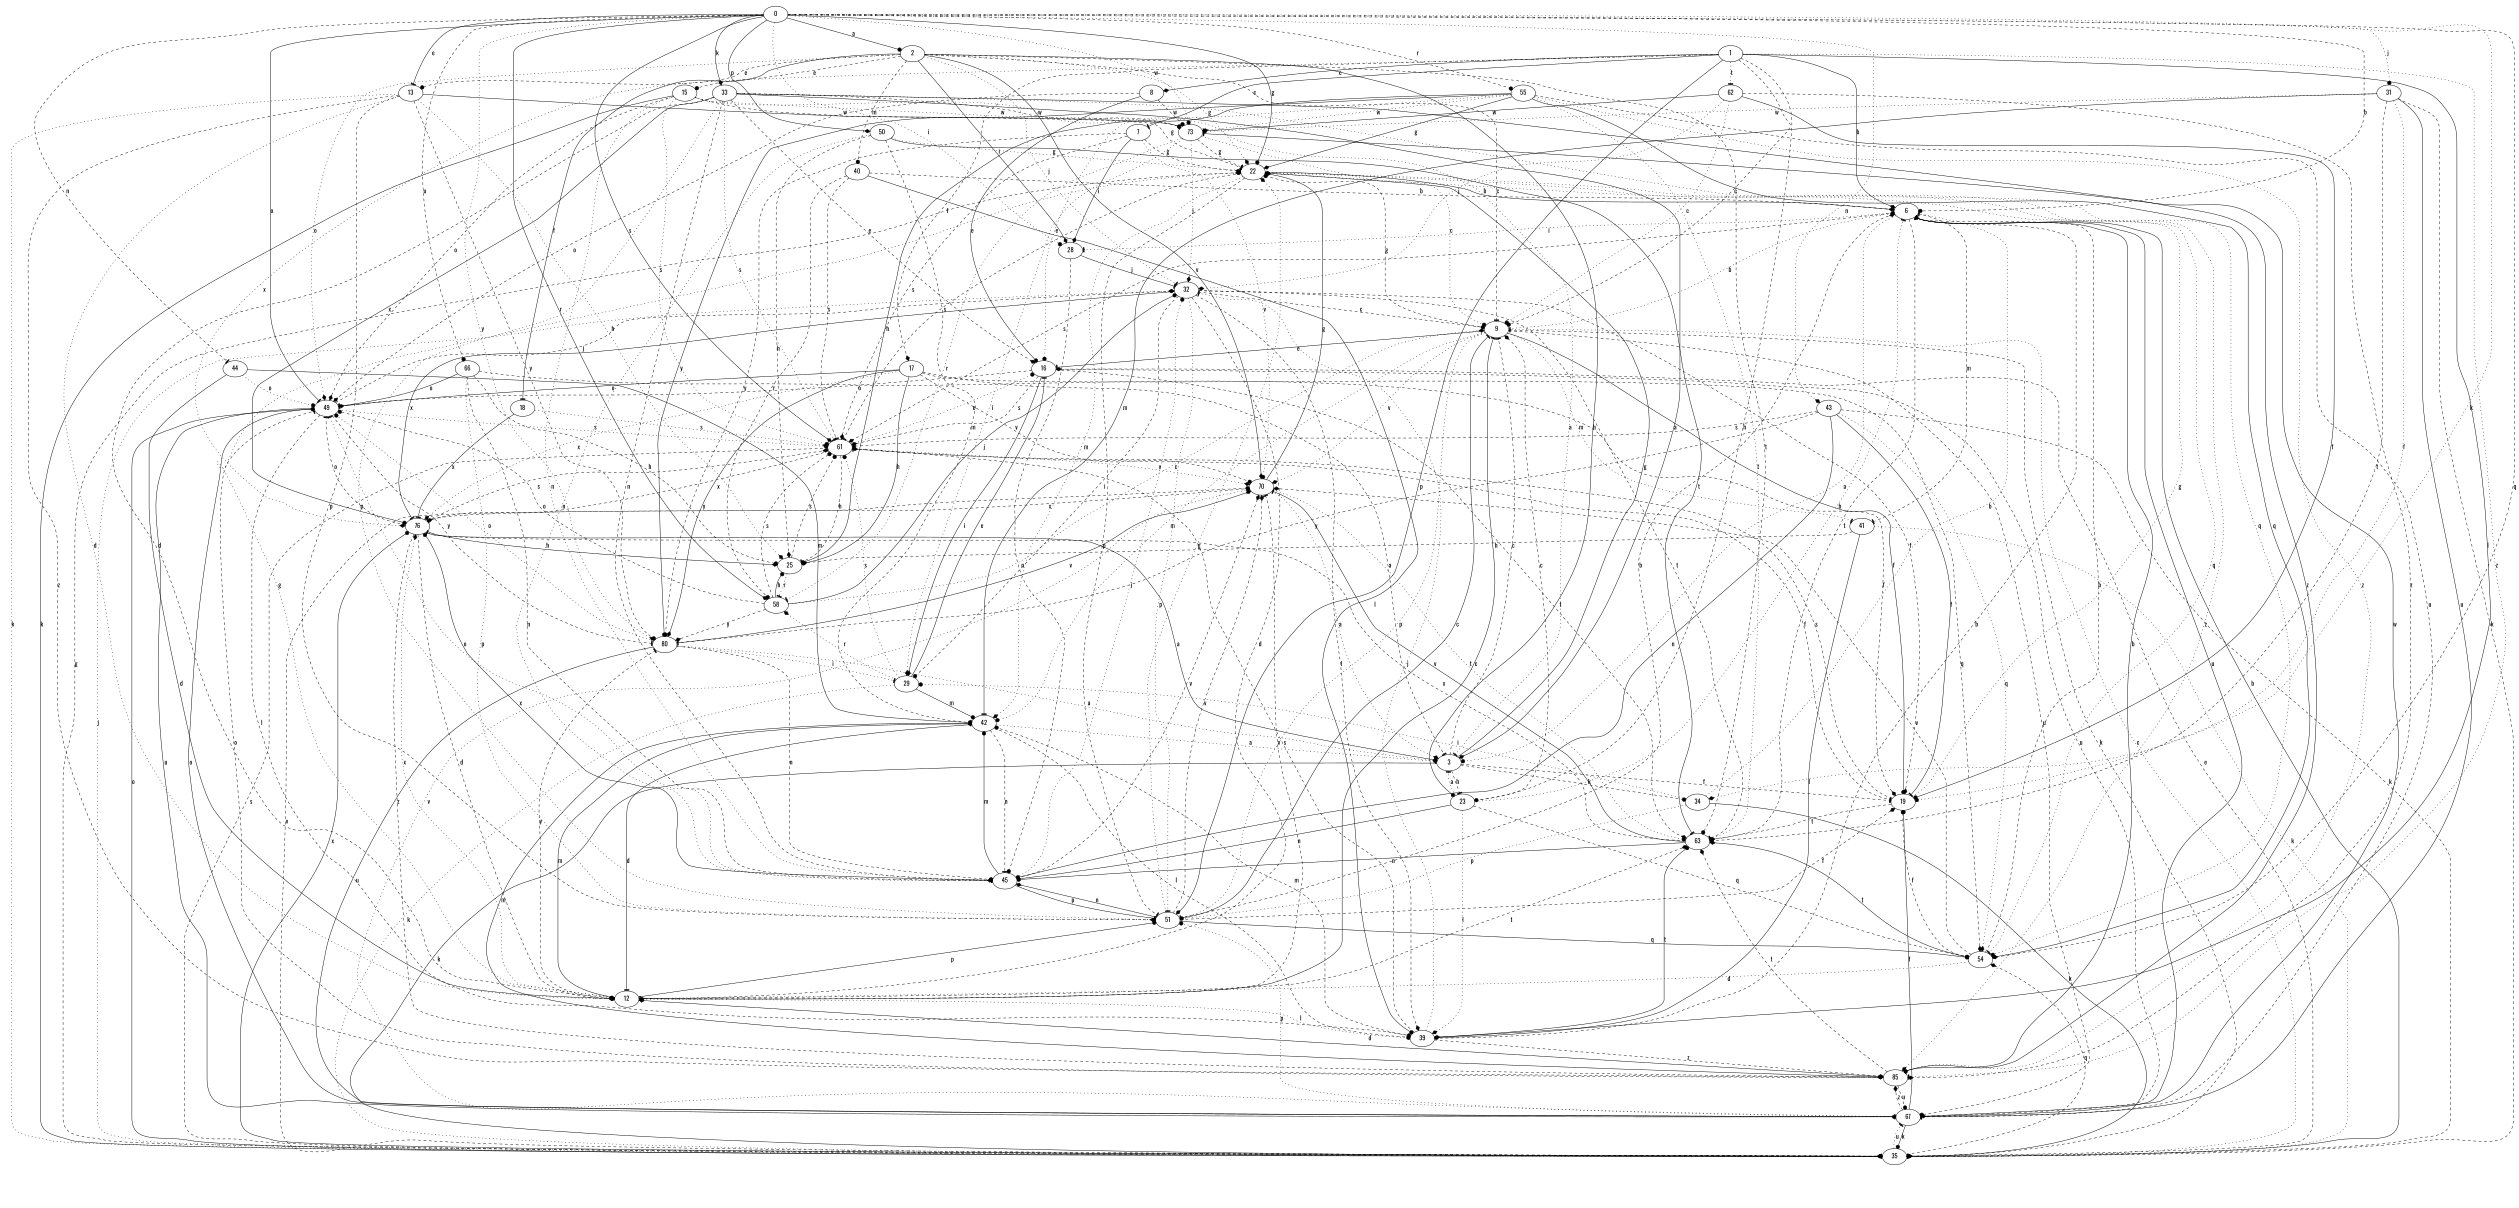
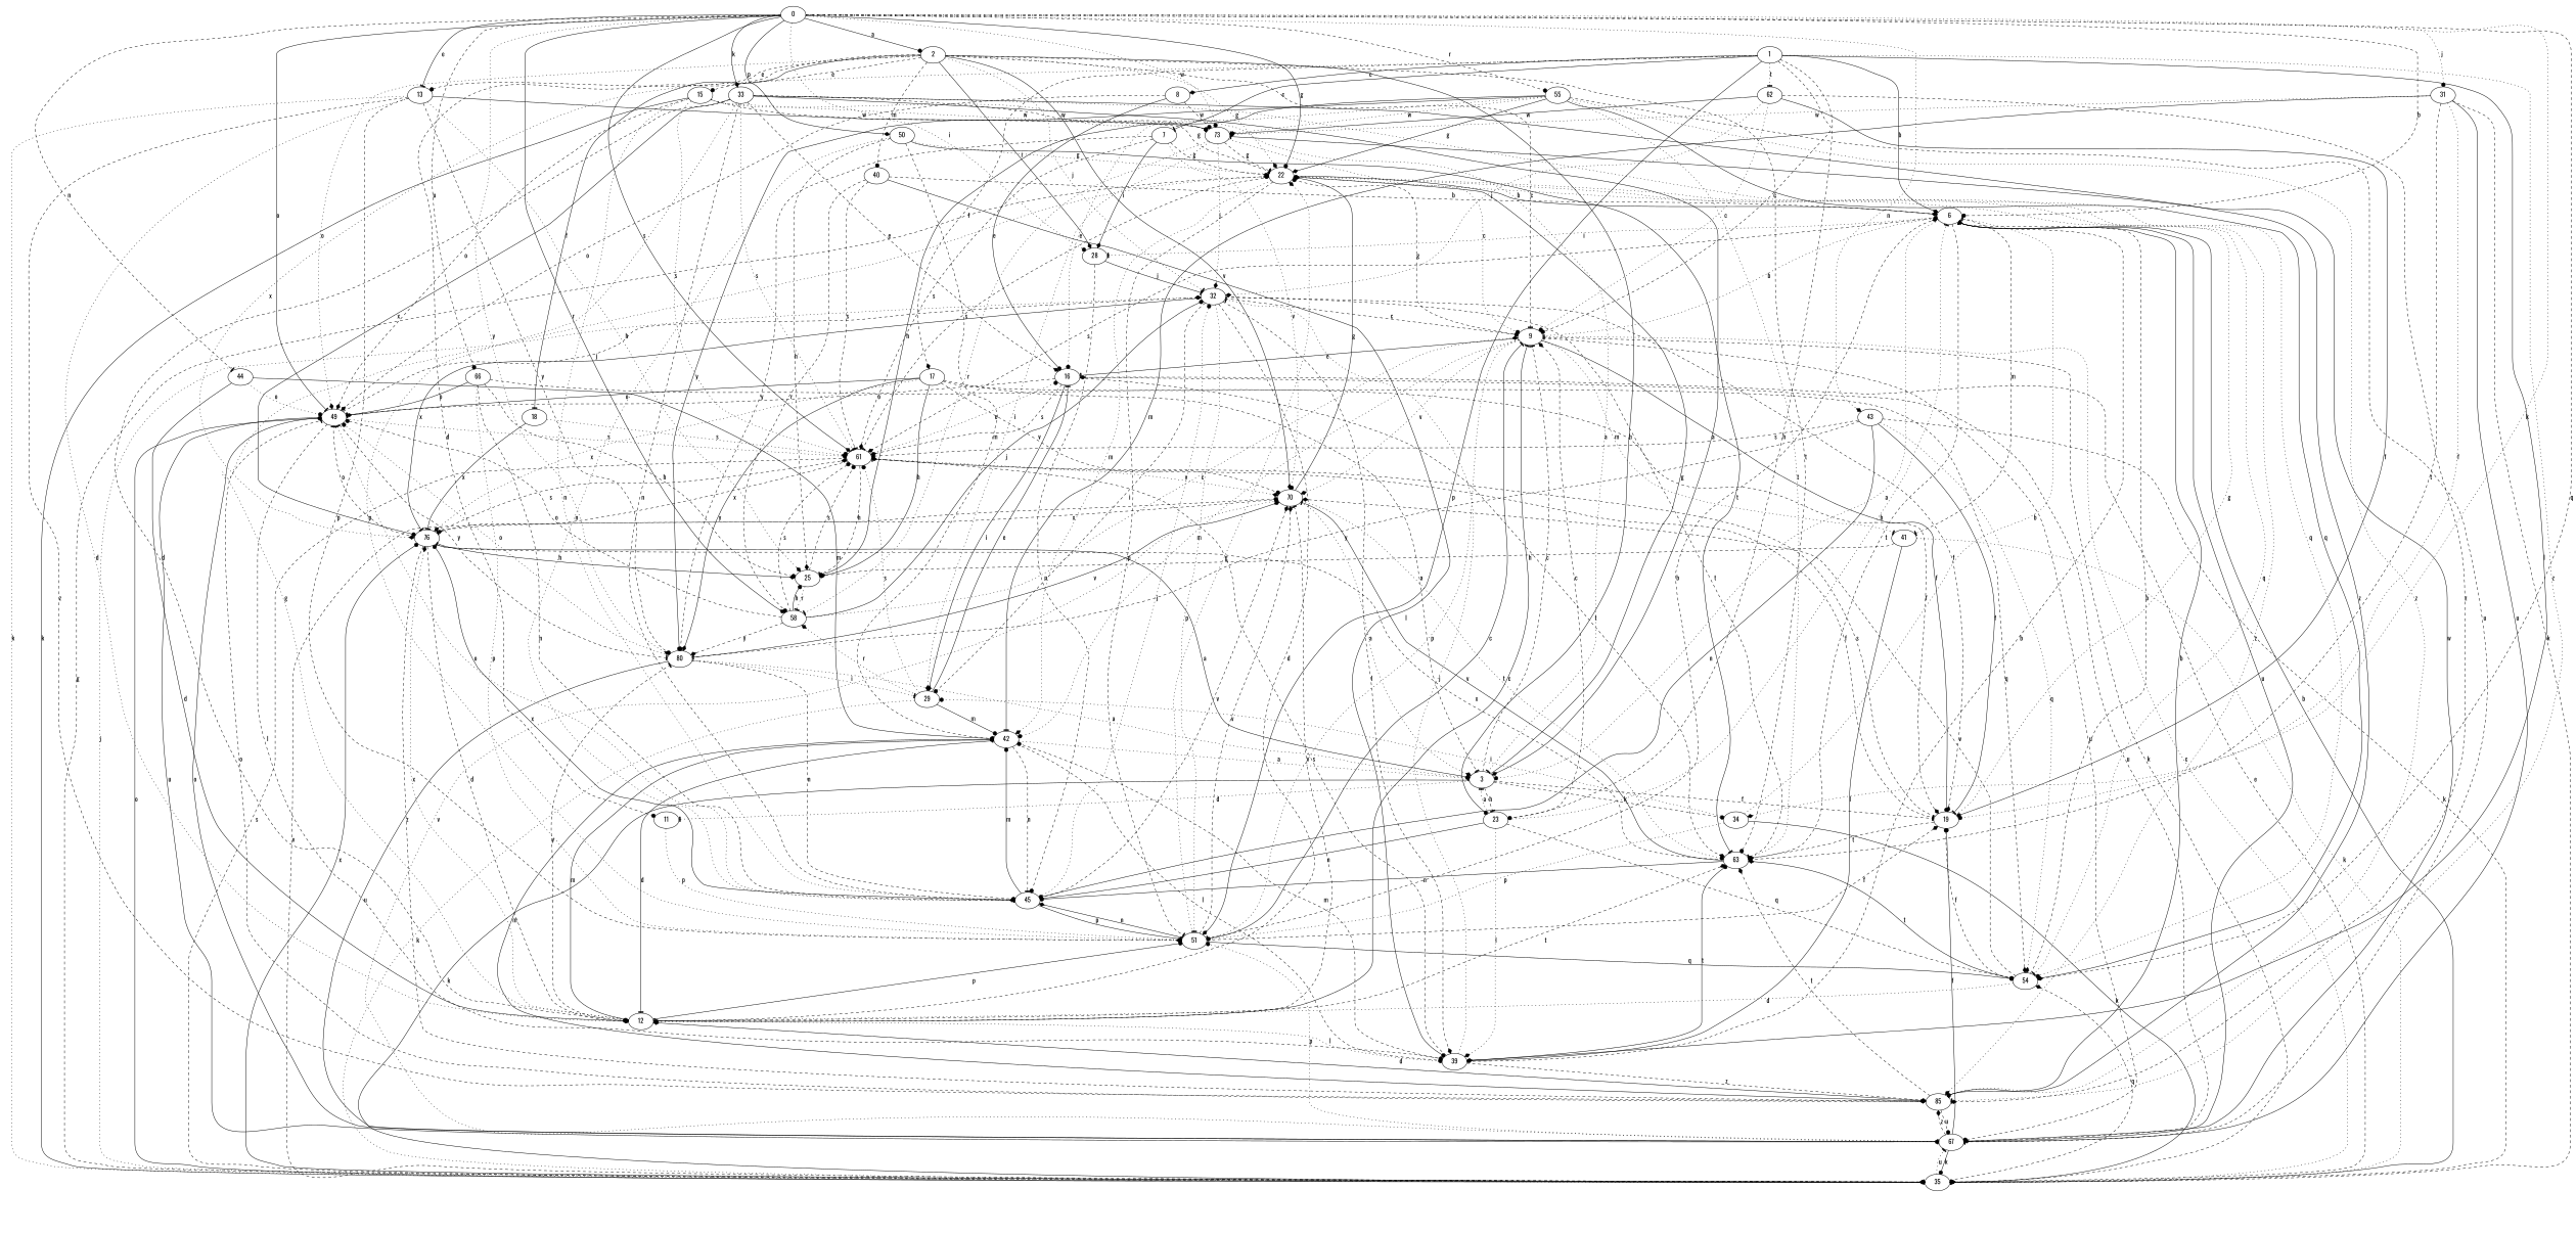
  strict digraph {
    fontname=Oswald
    node [fontname=Oswald]
    edge [arrowhead=dot fontname=Oswald style=dashed]
    0
    2
    6
    13
    22
    28
    31
    33
    34
    43
    44
    49
    50
    54
    55
    58
    61
    66
    73
    80
    9
    23
+   11
    15
    18
    32
    40
    63
    70
    3
    41
    67
    51
    85
    35
    12
    25
    42
    45
    19
    76
    16
    29
    39
    1
    7
    8
    17
    62
    0 -> 2 [label=a style=solid]
    0 -> 6 [label=b]
    0 -> 13 [arrowhead=tee label=e style=solid]
    0 -> 22 [label=g style=solid]
    0 -> 28 [label=i style=dotted]
    0 -> 31 [label=j style=dotted]
    0 -> 33 [arrowhead=diamond label=k style=solid]
    0 -> 34 [arrowhead=diamond label=k style=dotted]
    0 -> 43 [arrowhead=diamond label=n style=dotted]
    0 -> 44 [arrowhead=tee label=n]
    0 -> 49 [arrowhead=tee label=o style=solid]
    0 -> 50 [arrowhead=diamond label=p style=solid]
    0 -> 54 [arrowhead=diamond label=q]
    0 -> 55 [label=r]
    0 -> 58 [arrowhead=diamond label=r style=solid]
    0 -> 61 [arrowhead=diamond label=s style=solid]
    0 -> 66 [label=u]
    0 -> 73 [label=w style=dotted]
    0 -> 80 [arrowhead=diamond label=y style=dotted]
    2 -> 13 [label=e]
    2 -> 22 [arrowhead=diamond label=g style=dotted]
    2 -> 28 [arrowhead=diamond label=i style=solid]
    2 -> 49 [arrowhead=diamond label=o style=dotted]
    2 -> 9 [arrowhead=tee label=c]
    2 -> 23 [label=h style=solid]
+   2 -> 11 [label=d]
    2 -> 15 [label=e]
    2 -> 18 [arrowhead=tee label=f style=solid]
    2 -> 32 [arrowhead=tee label=j style=dotted]
    2 -> 40 [label=m]
    2 -> 63 [label=t]
    2 -> 70 [arrowhead=diamond label=v style=solid]
    6 -> 28 [arrowhead=tee label=i style=dotted]
    6 -> 61 [arrowhead=diamond label=s]
    6 -> 63 [arrowhead=diamond label=t]
    6 -> 3 [label=a style=dotted]
    6 -> 41 [arrowhead=tee label=m]
    6 -> 67 [arrowhead=tee label=u style=solid]
    13 -> 73 [label=w style=solid]
    13 -> 80 [label=y]
    13 -> 51 [label=p]
    13 -> 85 [arrowhead=diamond label=z]
    13 -> 35 [label=k style=dotted]
    13 -> 12 [label=d style=dotted]
    13 -> 25 [arrowhead=diamond label=h style=dotted]
    22 -> 6 [arrowhead=diamond label=b style=solid]
    22 -> 54 [arrowhead=tee label=q style=dotted]
    22 -> 61 [arrowhead=tee label=s]
    22 -> 51 [arrowhead=tee label=p]
    22 -> 85 [arrowhead=diamond label=z style=dotted]
    22 -> 42 [arrowhead=diamond label=m style=dotted]
    28 -> 32 [arrowhead=tee label=j style=solid]
    28 -> 45 [label=n]
    31 -> 73 [label=w style=dotted]
    31 -> 63 [label=t]
    31 -> 67 [arrowhead=tee label=u style=solid]
    31 -> 35 [arrowhead=tee label=k]
    31 -> 42 [arrowhead=tee label=m style=solid]
    31 -> 19 [label=f style=dotted]
    33 -> 54 [label=q style=dotted]
    33 -> 61 [arrowhead=tee label=s style=dotted]
    33 -> 73 [label=w]
    33 -> 3 [arrowhead=diamond label=a style=solid]
    33 -> 51 [arrowhead=tee label=p style=dotted]
    33 -> 85 [label=z style=solid]
    33 -> 12 [arrowhead=diamond label=d]
    33 -> 45 [arrowhead=tee label=n]
    33 -> 76 [label=x style=solid]
    33 -> 16 [arrowhead=diamond label=e]
    34 -> 6 [arrowhead=tee label=b style=dotted]
    34 -> 51 [label=p style=dotted]
    34 -> 35 [arrowhead=tee label=k style=solid]
    34 -> 29 [label=i style=dotted]
    43 -> 54 [arrowhead=diamond label=q style=dotted]
    43 -> 61 [label=s]
    43 -> 80 [arrowhead=tee label=y]
    43 -> 35 [label=k]
    43 -> 45 [label=n style=solid]
    43 -> 19 [arrowhead=tee label=f style=solid]
    44 -> 49 [label=o style=dotted]
    44 -> 12 [arrowhead=diamond label=d style=solid]
    44 -> 42 [arrowhead=tee label=m style=solid]
    49 -> 61 [label=s style=dotted]
    49 -> 80 [arrowhead=tee label=y]
    49 -> 32 [arrowhead=diamond label=j]
    49 -> 67 [label=u style=solid]
    49 -> 39 [label=l]
    50 -> 22 [arrowhead=tee label=g style=dotted]
    50 -> 63 [arrowhead=tee label=t style=solid]
    50 -> 25 [arrowhead=diamond label=h]
    50 -> 42 [label=m]
    50 -> 45 [arrowhead=tee label=n style=dotted]
    54 -> 6 [arrowhead=tee label=b]
    54 -> 63 [arrowhead=diamond label=t style=solid]
    54 -> 70 [arrowhead=diamond label=v]
    54 -> 12 [arrowhead=tee label=d style=dotted]
    54 -> 19 [label=f]
    55 -> 22 [arrowhead=diamond label=g style=solid]
    55 -> 54 [label=q style=solid]
    55 -> 73 [arrowhead=diamond label=w style=dotted]
    55 -> 80 [label=y style=solid]
    55 -> 63 [arrowhead=tee label=t style=dotted]
    55 -> 67 [arrowhead=tee label=u]
    55 -> 85 [arrowhead=tee label=z style=dotted]
    55 -> 25 [label=h style=solid]
    55 -> 16 [label=e style=dotted]
    58 -> 49 [label=o]
    58 -> 61 [label=s]
    58 -> 80 [arrowhead=diamond label=y]
    58 -> 9 [arrowhead=diamond label=c style=dotted]
    58 -> 32 [label=j style=solid]
    58 -> 25 [label=h style=solid]
    61 -> 70 [arrowhead=diamond label=v style=dotted]
    61 -> 25 [arrowhead=tee label=h]
    61 -> 19 [arrowhead=tee label=f]
    61 -> 76 [arrowhead=tee label=x]
    61 -> 16 [label=e style=dotted]
    66 -> 49 [arrowhead=tee label=o style=solid]
    66 -> 51 [arrowhead=diamond label=p style=dotted]
    66 -> 25 [label=h]
    66 -> 45 [arrowhead=diamond label=n]
    66 -> 19 [arrowhead=diamond label=f]
    73 -> 22 [arrowhead=tee label=g]
    73 -> 58 [arrowhead=tee label=r style=dotted]
    73 -> 9 [label=c style=dotted]
    73 -> 32 [arrowhead=diamond label=j style=dotted]
    73 -> 29 [arrowhead=diamond label=i style=dotted]
    80 -> 49 [label=o style=dotted]
    80 -> 70 [arrowhead=diamond label=v style=solid]
    80 -> 3 [label=a style=dotted]
    80 -> 67 [arrowhead=tee label=u style=solid]
    80 -> 45 [label=n]
    80 -> 29 [arrowhead=tee label=i style=dotted]
    9 -> 6 [label=b style=dotted]
    9 -> 22 [label=g]
    9 -> 70 [arrowhead=diamond label=v style=dotted]
    9 -> 41 [arrowhead=tee label=m style=dotted]
    9 -> 67 [label=u]
    9 -> 51 [arrowhead=tee label=p style=dotted]
    9 -> 35 [arrowhead=diamond label=k]
    9 -> 42 [label=m style=dotted]
    9 -> 19 [label=f style=solid]
    9 -> 16 [arrowhead=tee label=e style=solid]
    23 -> 6 [arrowhead=tee label=b style=dotted]
    23 -> 54 [label=q]
    23 -> 9 [arrowhead=diamond label=c]
    23 -> 3 [arrowhead=tee label=a style=dotted]
    23 -> 45 [arrowhead=tee label=n style=solid]
    23 -> 39 [arrowhead=diamond label=l style=dotted]
+   11 -> 51 [label=p style=dotted]
    15 -> 22 [arrowhead=tee label=g]
    15 -> 49 [arrowhead=diamond label=o]
    15 -> 61 [label=s style=dotted]
    15 -> 73 [arrowhead=tee label=w style=dotted]
    15 -> 3 [arrowhead=tee label=a style=dotted]
    15 -> 35 [arrowhead=tee label=k style=solid]
    15 -> 45 [arrowhead=tee label=n style=dotted]
    18 -> 61 [arrowhead=diamond label=s style=dotted]
    18 -> 76 [arrowhead=tee label=x style=solid]
    32 -> 9 [label=c]
    32 -> 63 [arrowhead=tee label=t]
    32 -> 51 [arrowhead=tee label=p style=dotted]
    32 -> 12 [arrowhead=diamond label=d]
    32 -> 19 [arrowhead=diamond label=f]
    32 -> 76 [arrowhead=tee label=x style=solid]
    32 -> 29 [label=i]
    32 -> 39 [arrowhead=diamond label=l]
    40 -> 6 [arrowhead=tee label=b]
    40 -> 58 [label=r]
    40 -> 61 [arrowhead=tee label=s]
    40 -> 39 [label=l style=solid]
    63 -> 70 [arrowhead=tee label=v style=solid]
    63 -> 45 [label=n style=solid]
    63 -> 76 [arrowhead=tee label=x]
    70 -> 22 [arrowhead=diamond label=g style=solid]
    70 -> 63 [label=t style=dotted]
    70 -> 3 [arrowhead=diamond label=a style=dotted]
    70 -> 76 [arrowhead=diamond label=x]
    3 -> 22 [label=g style=solid]
    3 -> 34 [label=k]
    3 -> 9 [arrowhead=tee label=c]
    3 -> 23 [arrowhead=tee label=h]
+   3 -> 11 [arrowhead=tee label=d style=dotted]
    3 -> 35 [arrowhead=diamond label=k style=solid]
    3 -> 19 [arrowhead=tee label=f]
    41 -> 35 [arrowhead=diamond label=k style=dotted]
    41 -> 25 [label=h]
    41 -> 39 [label=l style=solid]
    67 -> 49 [arrowhead=tee label=o style=solid]
    67 -> 73 [arrowhead=tee label=w style=solid]
    67 -> 70 [label=v style=dotted]
    67 -> 51 [label=p style=dotted]
    67 -> 85 [arrowhead=diamond label=z]
    67 -> 35 [label=k style=solid]
    67 -> 19 [label=f style=solid]
    51 -> 6 [arrowhead=diamond label=b]
    51 -> 22 [arrowhead=diamond label=g style=dotted]
    51 -> 54 [label=q style=solid]
    51 -> 9 [arrowhead=tee label=c style=solid]
    51 -> 70 [arrowhead=diamond label=v]
    51 -> 45 [arrowhead=diamond label=n style=solid]
    51 -> 19 [arrowhead=diamond label=f]
    85 -> 6 [arrowhead=tee label=b style=solid]
    85 -> 49 [arrowhead=tee label=o]
    85 -> 63 [arrowhead=diamond label=t]
    85 -> 67 [label=u]
    85 -> 12 [arrowhead=diamond label=d style=solid]
    85 -> 42 [label=m style=solid]
    35 -> 6 [label=b style=solid]
    35 -> 22 [label=g]
    35 -> 49 [label=o style=solid]
    35 -> 54 [arrowhead=diamond label=q]
    35 -> 61 [arrowhead=tee label=s]
    35 -> 9 [arrowhead=tee label=c style=dotted]
    35 -> 32 [arrowhead=diamond label=j style=dotted]
    35 -> 70 [label=v]
    35 -> 67 [arrowhead=tee label=u style=dotted]
    35 -> 76 [label=x style=solid]
    35 -> 16 [arrowhead=diamond label=e]
    12 -> 22 [arrowhead=diamond label=g style=dotted]
    12 -> 80 [arrowhead=tee label=y]
    12 -> 9 [arrowhead=tee label=c style=solid]
    12 -> 63 [arrowhead=diamond label=t]
    12 -> 70 [arrowhead=tee label=v]
    12 -> 51 [label=p style=solid]
    12 -> 42 [arrowhead=tee label=m style=solid]
    12 -> 76 [arrowhead=diamond label=x style=dotted]
    12 -> 39 [label=l style=dotted]
    25 -> 58 [arrowhead=tee label=r style=dotted]
    25 -> 61 [label=s]
    42 -> 3 [arrowhead=tee label=a style=dotted]
    42 -> 12 [arrowhead=tee label=d style=solid]
    42 -> 45 [arrowhead=tee label=n]
    42 -> 39 [arrowhead=tee label=l]
    45 -> 49 [arrowhead=tee label=o style=dotted]
    45 -> 32 [label=j style=dotted]
    45 -> 70 [arrowhead=diamond label=v]
    45 -> 51 [arrowhead=tee label=p style=solid]
    45 -> 42 [label=m style=solid]
    45 -> 76 [label=x style=solid]
    19 -> 22 [arrowhead=diamond label=g style=dotted]
    19 -> 61 [arrowhead=tee label=s]
    19 -> 63 [label=t]
    76 -> 49 [arrowhead=tee label=o]
    76 -> 61 [arrowhead=diamond label=s]
    76 -> 3 [label=a style=solid]
    76 -> 85 [arrowhead=diamond label=z]
    76 -> 12 [arrowhead=diamond label=d]
    76 -> 25 [arrowhead=diamond label=h style=solid]
    16 -> 49 [arrowhead=tee label=o]
    16 -> 61 [arrowhead=diamond label=s]
    16 -> 63 [arrowhead=diamond label=t]
    16 -> 67 [arrowhead=diamond label=u]
    16 -> 29 [arrowhead=diamond label=i style=solid]
    29 -> 58 [arrowhead=diamond label=r style=dotted]
    29 -> 61 [label=s style=dotted]
    29 -> 35 [label=k style=dotted]
    29 -> 42 [label=m style=solid]
    29 -> 16 [arrowhead=tee label=e style=solid]
    39 -> 6 [arrowhead=tee label=b]
    39 -> 61 [arrowhead=diamond label=s]
    39 -> 32 [arrowhead=tee label=j style=dotted]
    39 -> 63 [label=t style=solid]
    39 -> 85 [arrowhead=diamond label=z]
    39 -> 42 [label=m]
    1 -> 6 [arrowhead=diamond label=b style=solid]
    1 -> 9 [label=c]
    1 -> 23 [label=h]
    1 -> 51 [arrowhead=diamond label=p style=solid]
    1 -> 85 [arrowhead=tee label=z style=dotted]
    1 -> 76 [arrowhead=diamond label=x style=dotted]
    1 -> 39 [arrowhead=diamond label=l style=solid]
    1 -> 7 [arrowhead=tee label=c style=solid]
    1 -> 8 [arrowhead=diamond label=c style=solid]
    1 -> 17 [arrowhead=diamond label=f]
    1 -> 62 [arrowhead=tee label=t style=dotted]
    7 -> 22 [arrowhead=diamond label=g]
    7 -> 28 [arrowhead=diamond label=i style=solid]
    7 -> 61 [arrowhead=diamond label=s]
    7 -> 80 [label=y]
    7 -> 70 [label=v style=dotted]
    8 -> 49 [arrowhead=diamond label=o]
    8 -> 73 [label=w]
    8 -> 16 [label=e style=solid]
    17 -> 49 [arrowhead=diamond label=o style=solid]
    17 -> 54 [arrowhead=diamond label=q]
    17 -> 80 [arrowhead=diamond label=y style=solid]
    17 -> 70 [label=v]
    17 -> 3 [arrowhead=tee label=a]
    17 -> 25 [arrowhead=diamond label=h style=solid]
    17 -> 76 [arrowhead=diamond label=x style=dotted]
    62 -> 73 [arrowhead=tee label=w style=solid]
    62 -> 9 [label=c style=dotted]
    62 -> 32 [arrowhead=diamond label=j style=dotted]
    62 -> 85 [arrowhead=diamond label=z]
    62 -> 19 [label=f style=solid]
  }
